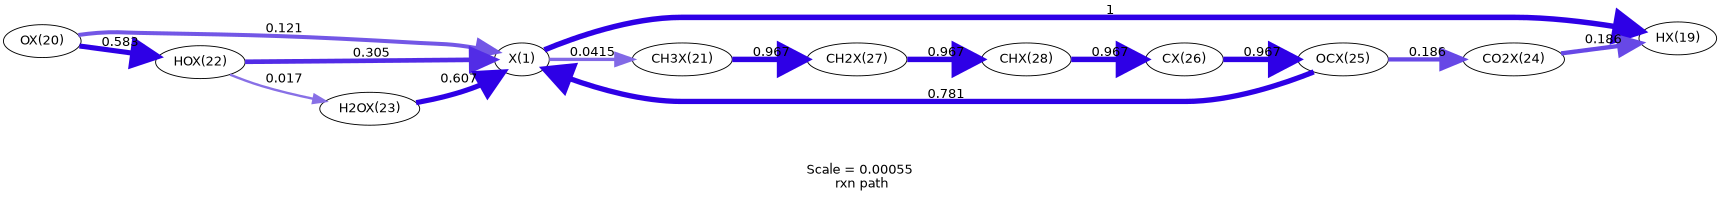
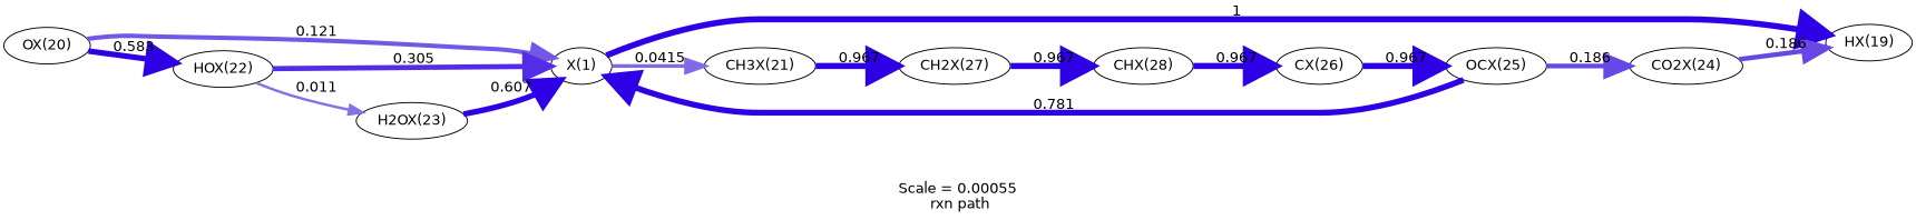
  digraph {
    fontname=Helvetica
    label="Scale = 0.00055\l rxn path"
    rankdir=LR
    node [fontname=Helvetica]
    edge [arrowsize=2.99 color="0.7, 1.47, 0.9" fontname=Helvetica style="setlinewidth(5.97)"]
    n1 [label="OX(20)"]
    n2 [label="X(1)"]
    n3 [label="HOX(22)"]
    n4 [label="HX(19)"]
    n5 [label="CH3X(21)"]
    n6 [label="H2OX(23)"]
    n7 [label="CH2X(27)"]
    n8 [label="CHX(28)"]
    n9 [label="OCX(25)"]
    n10 [label="CO2X(24)"]
    n11 [label="CX(26)"]
    n1 -> n2 [arrowsize=2.2 color="0.7, 0.621, 0.9" label=" 0.121" style="setlinewidth(4.4)"]
    n1 -> n3 [arrowsize=2.8 color="0.7, 1.08, 0.9" label=" 0.583" style="setlinewidth(5.59)"]
    n2 -> n4 [arrowsize=3 color="0.7, 1.5, 0.9" label=" 1" style="setlinewidth(6)"]
    n2 -> n5 [arrowsize=1.8 color="0.7, 0.542, 0.9" label=" 0.0415" style="setlinewidth(3.6)"]
    n3 -> n2 [arrowsize=2.55 color="0.7, 0.805, 0.9" label=" 0.305" style="setlinewidth(5.1)"]
-   n3 -> n6 [arrowsize=1.3 color="0.7, 0.511, 0.9" label=" 0.017" style="setlinewidth(2.6)"]
+   n3 -> n6 [arrowsize=1.3 color="0.7, 0.511, 0.9" label=" 0.011" style="setlinewidth(2.6)"]
    n5 -> n7 [label=" 0.967"]
    n6 -> n2 [arrowsize=2.81 color="0.7, 1.11, 0.9" label=" 0.607" style="setlinewidth(5.62)"]
    n7 -> n8 [label=" 0.967"]
    n8 -> n11 [label=" 0.967"]
    n9 -> n2 [arrowsize=2.91 color="0.7, 1.28, 0.9" label=" 0.781" style="setlinewidth(5.81)"]
    n9 -> n10 [arrowsize=2.37 color="0.7, 0.686, 0.9" label=" 0.186" style="setlinewidth(4.73)"]
    n10 -> n4 [arrowsize=2.37 color="0.7, 0.686, 0.9" label=" 0.186" style="setlinewidth(4.73)"]
    n11 -> n9 [label=" 0.967"]
  }
